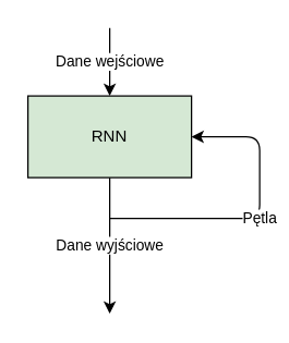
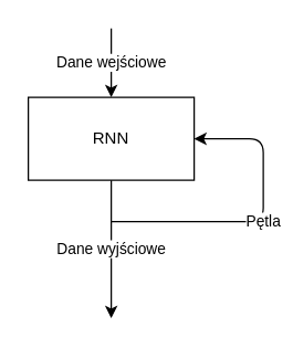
  <mxCell id="0" />
  <mxCell id="1" parent="0" />
- <mxCell id="2" value="RNN" style="rounded=0;whiteSpace=wrap;html=1;fillColor=#d5e8d4;" vertex="1" parent="1"><mxGeometry x="20" y="70" width="120" height="60" as="geometry" /></mxCell>
+ <mxCell id="2" value="RNN" style="rounded=0;whiteSpace=wrap;html=1;" vertex="1" parent="1"><mxGeometry x="20" y="70" width="120" height="60" as="geometry" /></mxCell>
  <mxCell id="3" value="Dane wejściowe&lt;br&gt;" style="endArrow=classic;html=1;entryX=0.5;entryY=0;entryDx=0;entryDy=0;" edge="1" parent="1" target="2"><mxGeometry width="50" height="50" relative="1" as="geometry"><mxPoint x="80" y="20" as="sourcePoint" /><mxPoint x="70" y="150" as="targetPoint" /></mxGeometry></mxCell>
  <mxCell id="4" value="Dane wyjściowe&lt;br&gt;" style="endArrow=classic;html=1;exitX=0.5;exitY=1;exitDx=0;exitDy=0;" edge="1" parent="1" source="2"><mxGeometry width="50" height="50" relative="1" as="geometry"><mxPoint x="20" y="200" as="sourcePoint" /><mxPoint x="80" y="230" as="targetPoint" /></mxGeometry></mxCell>
  <mxCell id="5" value="Pętla" style="endArrow=classic;html=1;entryX=1;entryY=0.5;entryDx=0;entryDy=0;" edge="1" parent="1" target="2"><mxGeometry width="50" height="50" relative="1" as="geometry"><mxPoint x="80" y="160" as="sourcePoint" /><mxPoint x="70" y="260" as="targetPoint" /><Array as="points"><mxPoint x="190" y="160" /><mxPoint x="190" y="100" /></Array></mxGeometry></mxCell>
